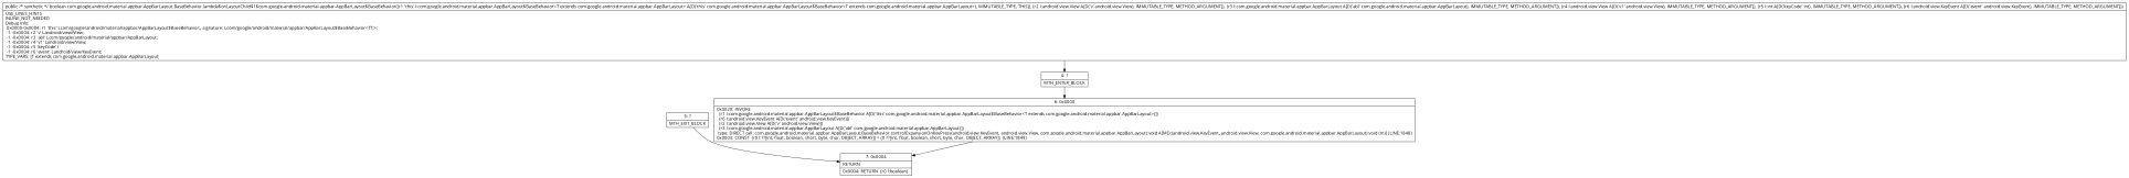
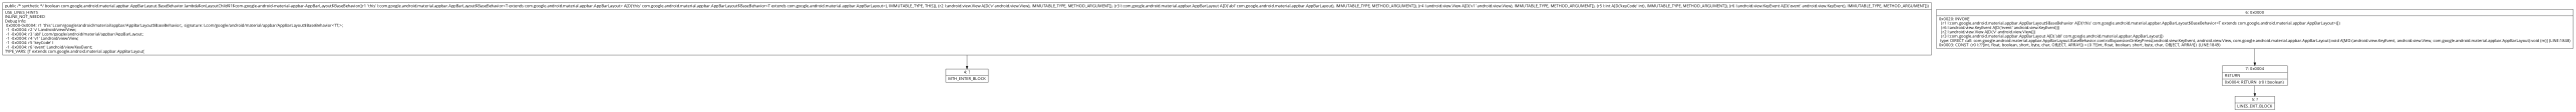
  digraph {
    fontname="Open Sans"
    node [fontname="Open Sans" shape=record]
    edge [fontname="Open Sans"]
    n1 [label="{4\:\ ?|MTH_ENTER_BLOCK\l}"]
    n2 [label="{6\:\ 0x0000|0x0020: INVOKE  \l  (r1 I:com.google.android.material.appbar.AppBarLayout$BaseBehavior A[D('this' com.google.android.material.appbar.AppBarLayout$BaseBehavior\<T extends com.google.android.material.appbar.AppBarLayout\>)])\l  (r6 I:android.view.KeyEvent A[D('event' android.view.KeyEvent)])\l  (r2 I:android.view.View A[D('v' android.view.View)])\l  (r3 I:com.google.android.material.appbar.AppBarLayout A[D('abl' com.google.android.material.appbar.AppBarLayout)])\l type: DIRECT call: com.google.android.material.appbar.AppBarLayout.BaseBehavior.controlExpansionOnKeyPress(android.view.KeyEvent, android.view.View, com.google.android.material.appbar.AppBarLayout):void A[MD:(android.view.KeyEvent, android.view.View, com.google.android.material.appbar.AppBarLayout):void (m)] (LINE:1848)\l0x0003: CONST  (r0 I:??[int, float, boolean, short, byte, char, OBJECT, ARRAY]) = (0 ??[int, float, boolean, short, byte, char, OBJECT, ARRAY])  (LINE:1849)\l}"]
    n3 [label="{7\:\ 0x0004|RETURN\l|0x0004: RETURN  (r0 I:boolean) \l}"]
-   n4 [label="{5\:\ ?|MTH_EXIT_BLOCK\l}"]
+   n4 [label="{5\:\ ?|LINES_EXIT_BLOCK\l}"]
    n5 [label="{public \/* synthetic *\/ boolean com.google.android.material.appbar.AppBarLayout.BaseBehavior.lambda$onLayoutChild$1$com\-google\-android\-material\-appbar\-AppBarLayout$BaseBehavior((r1 'this' I:com.google.android.material.appbar.AppBarLayout$BaseBehavior\<T extends com.google.android.material.appbar.AppBarLayout\> A[D('this' com.google.android.material.appbar.AppBarLayout$BaseBehavior\<T extends com.google.android.material.appbar.AppBarLayout\>), IMMUTABLE_TYPE, THIS]), (r2 I:android.view.View A[D('v' android.view.View), IMMUTABLE_TYPE, METHOD_ARGUMENT]), (r3 I:com.google.android.material.appbar.AppBarLayout A[D('abl' com.google.android.material.appbar.AppBarLayout), IMMUTABLE_TYPE, METHOD_ARGUMENT]), (r4 I:android.view.View A[D('v1' android.view.View), IMMUTABLE_TYPE, METHOD_ARGUMENT]), (r5 I:int A[D('keyCode' int), IMMUTABLE_TYPE, METHOD_ARGUMENT]), (r6 I:android.view.KeyEvent A[D('event' android.view.KeyEvent), IMMUTABLE_TYPE, METHOD_ARGUMENT]))  | USE_LINES_HINTS\lINLINE_NOT_NEEDED\lDebug Info:\l  0x0000\-0x0004: r1 'this' Lcom\/google\/android\/material\/appbar\/AppBarLayout$BaseBehavior;, signature: Lcom\/google\/android\/material\/appbar\/AppBarLayout$BaseBehavior\<TT;\>;\l  \-1 \-0x0004: r2 'v' Landroid\/view\/View;\l  \-1 \-0x0004: r3 'abl' Lcom\/google\/android\/material\/appbar\/AppBarLayout;\l  \-1 \-0x0004: r4 'v1' Landroid\/view\/View;\l  \-1 \-0x0004: r5 'keyCode' I\l  \-1 \-0x0004: r6 'event' Landroid\/view\/KeyEvent;\lTYPE_VARS: [T extends com.google.android.material.appbar.AppBarLayout]\l}"]
-   n1 -> n2
    n2 -> n3
-   n4 -> n3
+   n3 -> n4
    n5 -> n1
  }
